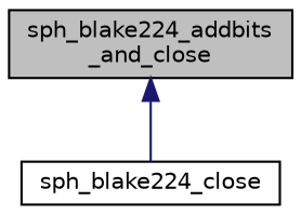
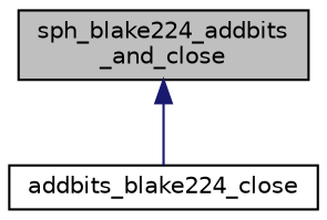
  digraph {
    rankdir=TB
    node [color=black fontname=Helvetica fontsize=10 shape=record style=filled]
    n1 [fillcolor=grey75 fontcolor=black height=0.2 label="sph_blake224_addbits\l_and_close" width=0.4]
-   n2 [fillcolor=white height=0.2 label=sph_blake224_close width=0.4]
+   n2 [fillcolor=white height=0.2 label=addbits_blake224_close width=0.4]
    n1 -> n2 [color=midnightblue dir=back fontname=Helvetica fontsize=10 labelfontname=Helvetica labelfontsize=10 style=solid]
  }
